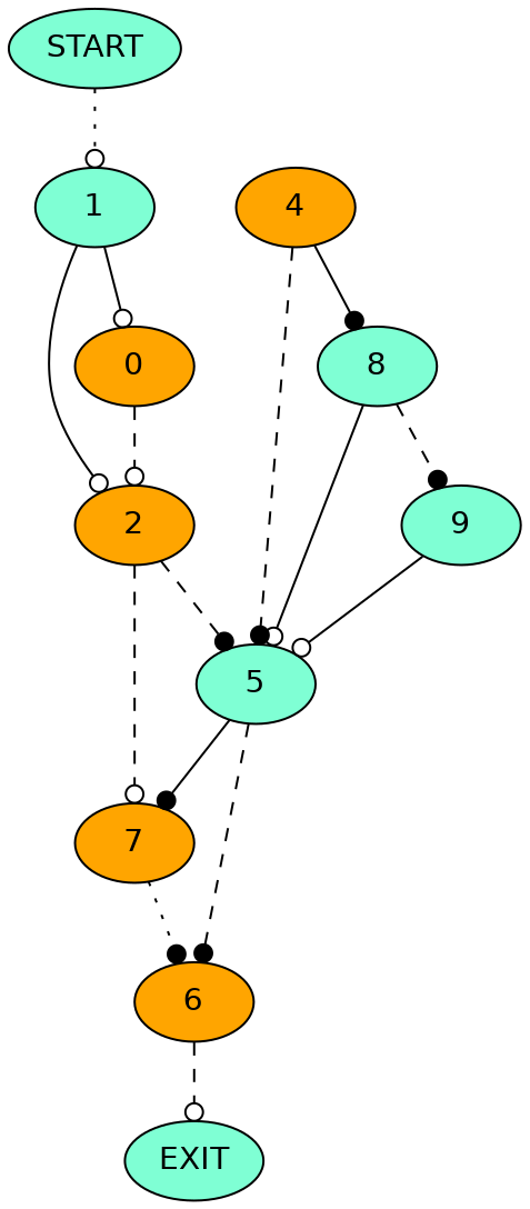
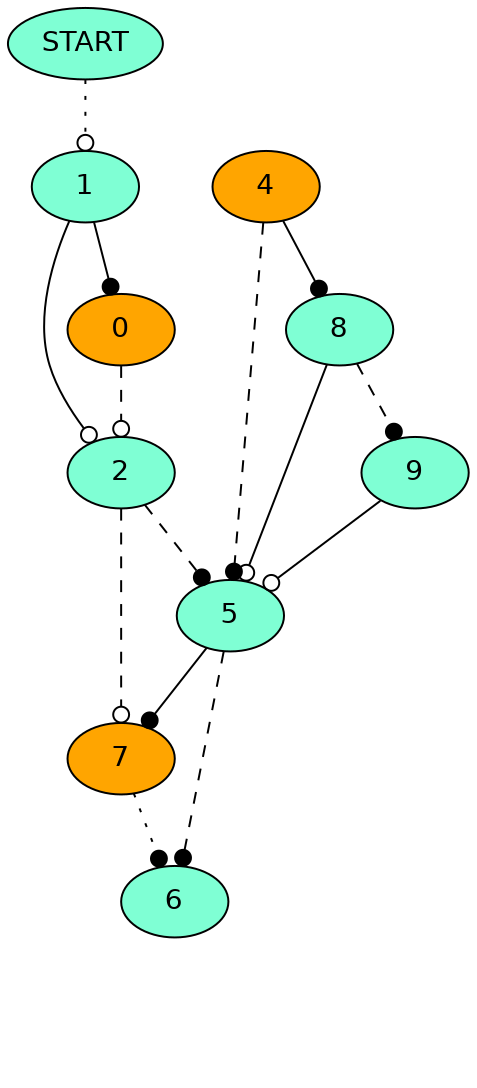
  digraph {
    fontname="DejaVu Sans"
    node [fillcolor=aquamarine fontname="DejaVu Sans" style=filled]
    edge [arrowhead=dot fontname="DejaVu Sans" style=dashed]
    n1 [label=START]
    1
-   2 [fillcolor=orange]
+   2
    n4 [fillcolor=orange label=0]
-   n5 [label=EXIT]
    5
    7 [fillcolor=orange]
    4 [fillcolor=orange]
    8
-   6 [fillcolor=orange]
+   6
    9
    n1 -> 1 [arrowhead=odot style=dotted]
    1 -> 2 [arrowhead=odot style=solid]
-   1 -> n4 [arrowhead=odot style=solid]
+   1 -> n4 [style=solid]
    2 -> 5
    2 -> 7 [arrowhead=odot]
    n4 -> 2 [arrowhead=odot]
    5 -> 7 [style=solid]
    5 -> 6
    7 -> 6 [style=dotted]
    4 -> 5
    4 -> 8 [style=solid]
    8 -> 5 [arrowhead=odot style=solid]
    8 -> 9
-   6 -> n5 [arrowhead=odot]
    9 -> 5 [arrowhead=odot style=solid]
  }
